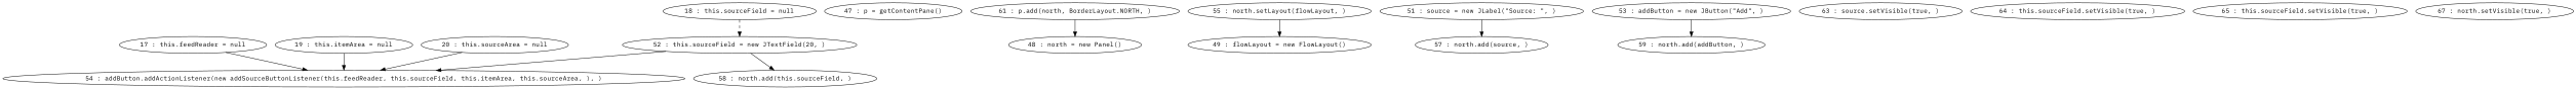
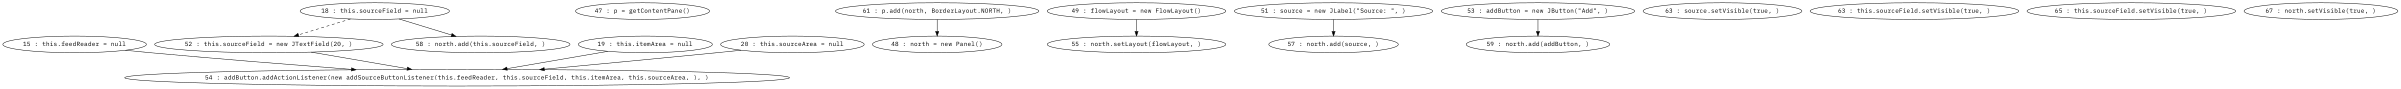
  digraph {
    fontname="IBM Plex Mono"
    node [fontname="IBM Plex Mono"]
    edge [fontname="IBM Plex Mono"]
-   "17 : this.feedReader = null"
+   "17 : this.feedReader = null" [label="15 : this.feedReader = null"]
    "54 : addButton.addActionListener(new addSourceButtonListener(this.feedReader, this.sourceField, this.itemArea, this.sourceArea, ), )"
    "18 : this.sourceField = null"
    "52 : this.sourceField = new JTextField(20, )"
    "58 : north.add(this.sourceField, )"
    "19 : this.itemArea = null"
    "20 : this.sourceArea = null"
    "47 : p = getContentPane()"
    "61 : p.add(north, BorderLayout.NORTH, )"
    "48 : north = new Panel()"
    "49 : flowLayout = new FlowLayout()"
    "55 : north.setLayout(flowLayout, )"
    "51 : source = new JLabel(\"Source: \", )"
    "57 : north.add(source, )"
    "53 : addButton = new JButton(\"Add\", )"
    "59 : north.add(addButton, )"
    "63 : source.setVisible(true, )"
-   "64 : this.sourceField.setVisible(true, )"
+   "64 : this.sourceField.setVisible(true, )" [label="63 : this.sourceField.setVisible(true, )"]
    "65 : this.sourceField.setVisible(true, )"
    "67 : north.setVisible(true, )"
    "17 : this.feedReader = null" -> "54 : addButton.addActionListener(new addSourceButtonListener(this.feedReader, this.sourceField, this.itemArea, this.sourceArea, ), )"
    "18 : this.sourceField = null" -> "52 : this.sourceField = new JTextField(20, )" [style=dashed]
    "52 : this.sourceField = new JTextField(20, )" -> "54 : addButton.addActionListener(new addSourceButtonListener(this.feedReader, this.sourceField, this.itemArea, this.sourceArea, ), )"
-   "52 : this.sourceField = new JTextField(20, )" -> "58 : north.add(this.sourceField, )"
+   "18 : this.sourceField = null" -> "58 : north.add(this.sourceField, )"
    "19 : this.itemArea = null" -> "54 : addButton.addActionListener(new addSourceButtonListener(this.feedReader, this.sourceField, this.itemArea, this.sourceArea, ), )"
    "20 : this.sourceArea = null" -> "54 : addButton.addActionListener(new addSourceButtonListener(this.feedReader, this.sourceField, this.itemArea, this.sourceArea, ), )"
    "61 : p.add(north, BorderLayout.NORTH, )" -> "48 : north = new Panel()"
-   "55 : north.setLayout(flowLayout, )" -> "49 : flowLayout = new FlowLayout()"
+   "49 : flowLayout = new FlowLayout()" -> "55 : north.setLayout(flowLayout, )"
    "51 : source = new JLabel(\"Source: \", )" -> "57 : north.add(source, )"
    "53 : addButton = new JButton(\"Add\", )" -> "59 : north.add(addButton, )"
  }
